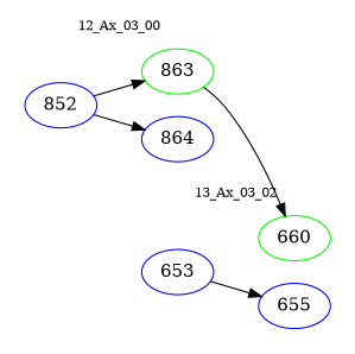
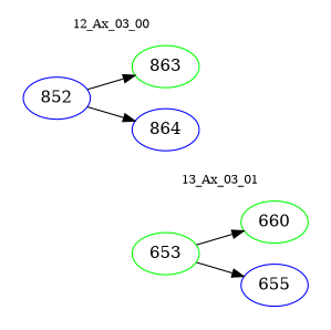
  digraph {
    rankdir=LR
    node [color=blue]
    edge [color=black]
    n1 [label=852]
    n2 [label=864]
    n3 [color=green label=863]
-   n4 [label=653]
+   n4 [color=green label=653]
    n5 [label=655]
    n6 [color=green label=660]
    subgraph cluster_1 {
      color=white
      fontsize=10
      label="12_Ax_03_00"
      n1
      n2
      n3
    }
    subgraph cluster_2 {
      color=white
      fontsize=10
-     label="13_Ax_03_02"
+     label="13_Ax_03_01"
      n4
      n5
      n6
    }
    n1 -> n2
    n1 -> n3
    n4 -> n5
-   n3 -> n6
+   n4 -> n6
  }
